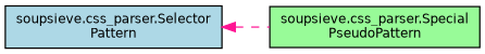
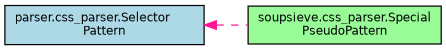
  digraph {
    rankdir=LR
    node [color=black fontname=Helvetica fontsize=10 shape=record style=filled]
-   n1 [fillcolor=lightblue height=0.2 label="soupsieve.css_parser.Selector\lPattern" width=0.4]
+   n1 [fillcolor=lightblue height=0.2 label="parser.css_parser.Selector\lPattern" width=0.4]
    n2 [fillcolor=palegreen height=0.2 label="soupsieve.css_parser.Special\lPseudoPattern" width=0.4]
    n1 -> n2 [color=deeppink dir=back fontname=Helvetica fontsize=10 labelfontname=Helvetica labelfontsize=10 style=dashed]
  }
